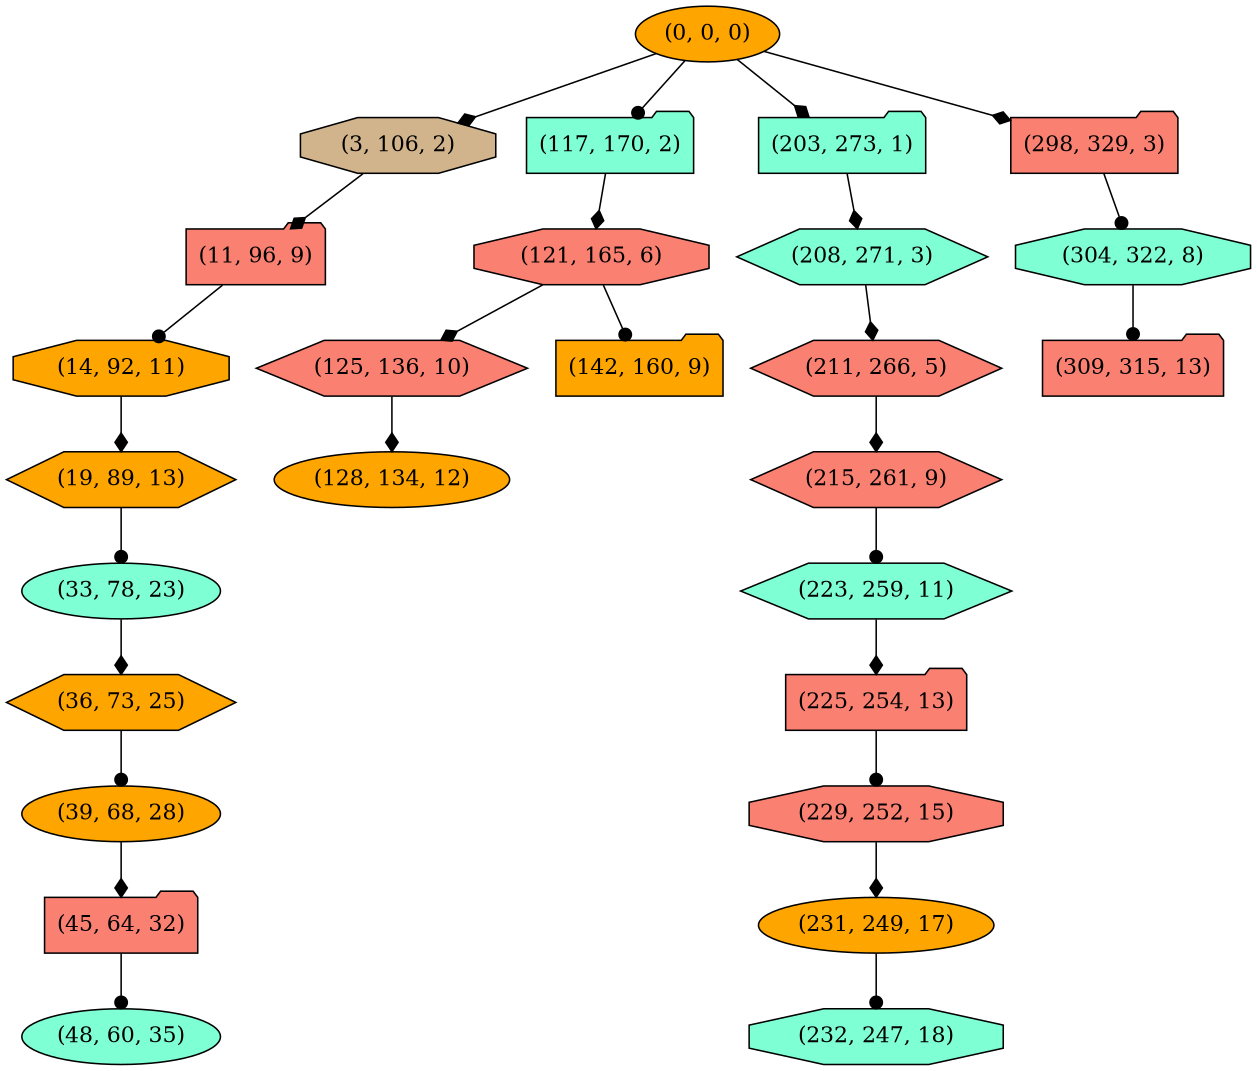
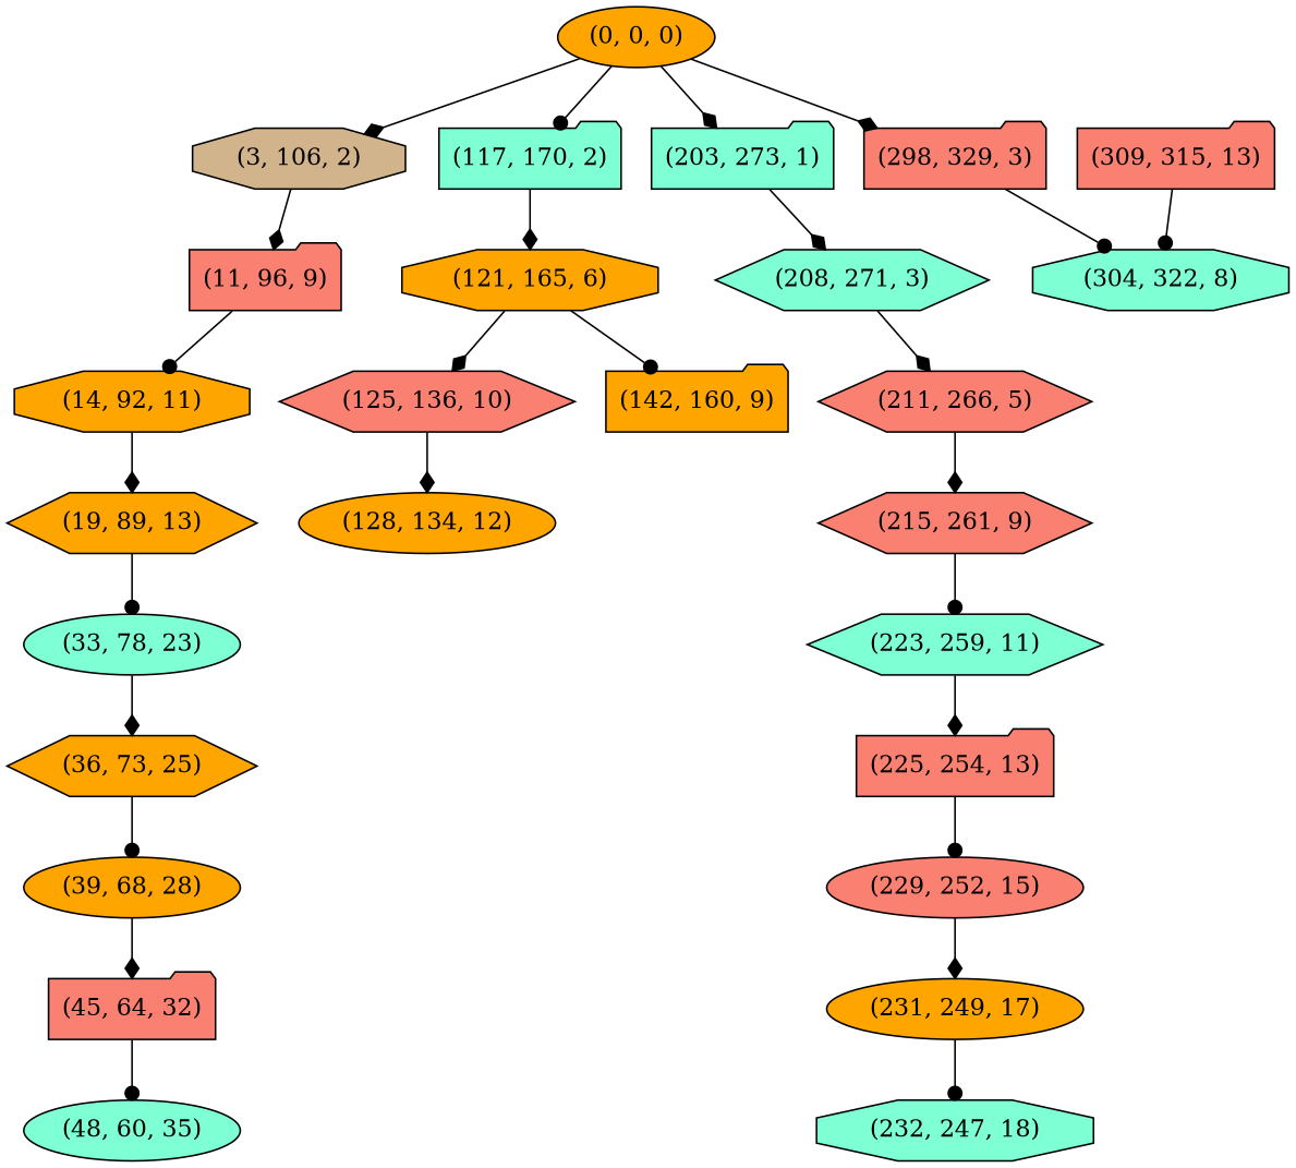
  digraph {
    node [fillcolor=salmon shape=folder style=filled]
    edge [arrowhead=diamond]
    "(0, 0, 0)" [fillcolor=orange shape=ellipse]
    "(3, 106, 2)" [fillcolor=tan shape=octagon]
    "(117, 170, 2)" [fillcolor=aquamarine]
    "(203, 273, 1)" [fillcolor=aquamarine]
    "(298, 329, 3)"
    "(11, 96, 9)"
-   "(121, 165, 6)" [shape=octagon]
+   "(121, 165, 6)" [fillcolor=orange shape=octagon]
    "(208, 271, 3)" [fillcolor=aquamarine shape=hexagon]
    "(304, 322, 8)" [fillcolor=aquamarine shape=octagon]
    "(14, 92, 11)" [fillcolor=orange shape=octagon]
    "(19, 89, 13)" [fillcolor=orange shape=hexagon]
    "(33, 78, 23)" [fillcolor=aquamarine shape=ellipse]
    "(36, 73, 25)" [fillcolor=orange shape=hexagon]
    "(39, 68, 28)" [fillcolor=orange shape=ellipse]
    "(45, 64, 32)"
    "(48, 60, 35)" [fillcolor=aquamarine shape=ellipse]
    "(125, 136, 10)" [shape=hexagon]
    "(142, 160, 9)" [fillcolor=orange]
    "(128, 134, 12)" [fillcolor=orange shape=ellipse]
    "(211, 266, 5)" [shape=hexagon]
    "(215, 261, 9)" [shape=hexagon]
    "(223, 259, 11)" [fillcolor=aquamarine shape=hexagon]
    "(225, 254, 13)"
-   "(229, 252, 15)" [shape=octagon]
+   "(229, 252, 15)" [shape=ellipse]
    "(231, 249, 17)" [fillcolor=orange shape=ellipse]
    "(232, 247, 18)" [fillcolor=aquamarine shape=octagon]
    "(309, 315, 13)"
    "(0, 0, 0)" -> "(3, 106, 2)"
    "(0, 0, 0)" -> "(117, 170, 2)" [arrowhead=dot]
    "(0, 0, 0)" -> "(203, 273, 1)"
    "(0, 0, 0)" -> "(298, 329, 3)"
    "(3, 106, 2)" -> "(11, 96, 9)"
    "(117, 170, 2)" -> "(121, 165, 6)"
    "(203, 273, 1)" -> "(208, 271, 3)"
    "(298, 329, 3)" -> "(304, 322, 8)" [arrowhead=dot]
    "(11, 96, 9)" -> "(14, 92, 11)" [arrowhead=dot]
    "(121, 165, 6)" -> "(125, 136, 10)"
    "(121, 165, 6)" -> "(142, 160, 9)" [arrowhead=dot]
    "(208, 271, 3)" -> "(211, 266, 5)"
-   "(304, 322, 8)" -> "(309, 315, 13)" [arrowhead=dot]
+   "(309, 315, 13)" -> "(304, 322, 8)" [arrowhead=dot]
    "(14, 92, 11)" -> "(19, 89, 13)"
    "(19, 89, 13)" -> "(33, 78, 23)" [arrowhead=dot]
    "(33, 78, 23)" -> "(36, 73, 25)"
    "(36, 73, 25)" -> "(39, 68, 28)" [arrowhead=dot]
    "(39, 68, 28)" -> "(45, 64, 32)"
    "(45, 64, 32)" -> "(48, 60, 35)" [arrowhead=dot]
    "(125, 136, 10)" -> "(128, 134, 12)"
    "(211, 266, 5)" -> "(215, 261, 9)"
    "(215, 261, 9)" -> "(223, 259, 11)" [arrowhead=dot]
    "(223, 259, 11)" -> "(225, 254, 13)"
    "(225, 254, 13)" -> "(229, 252, 15)" [arrowhead=dot]
    "(229, 252, 15)" -> "(231, 249, 17)"
    "(231, 249, 17)" -> "(232, 247, 18)" [arrowhead=dot]
  }
